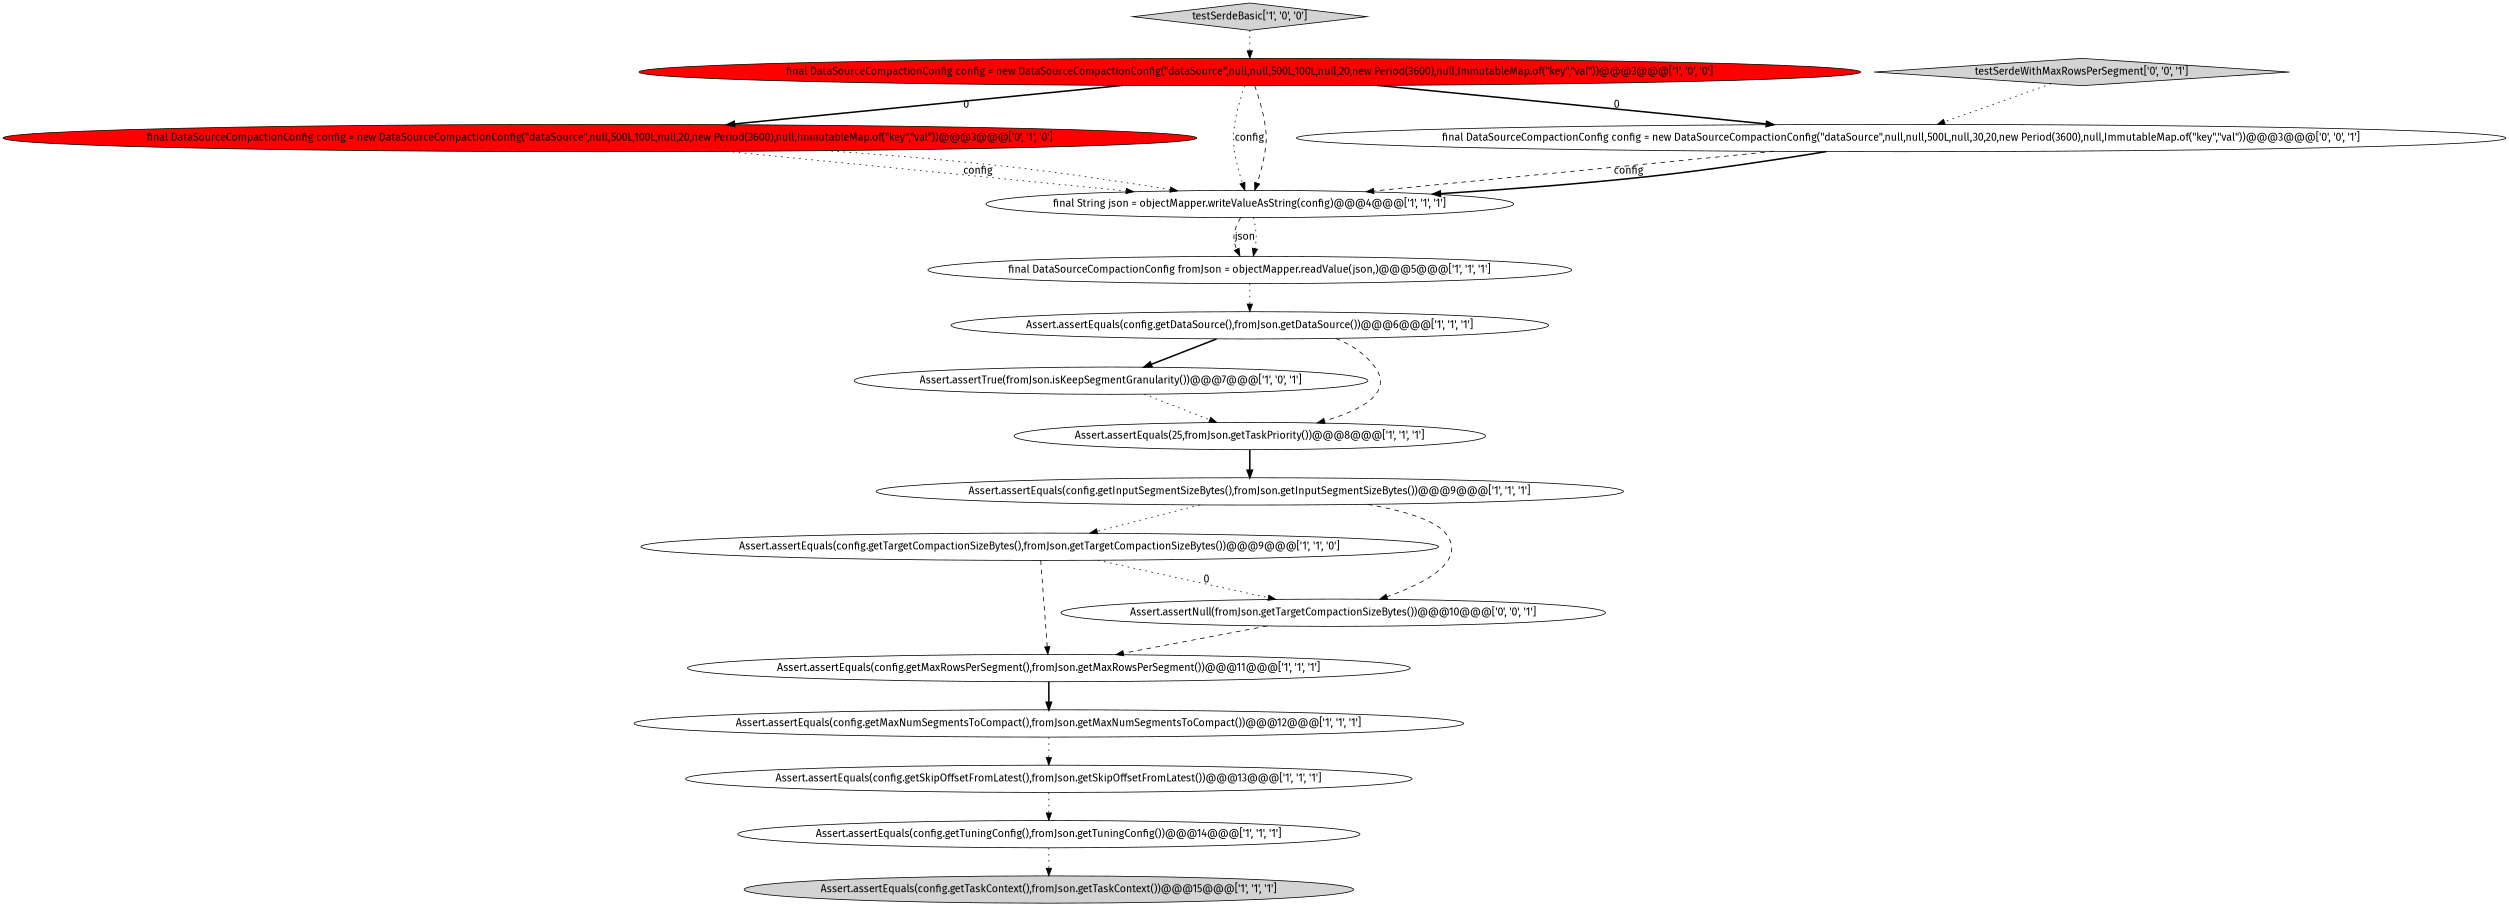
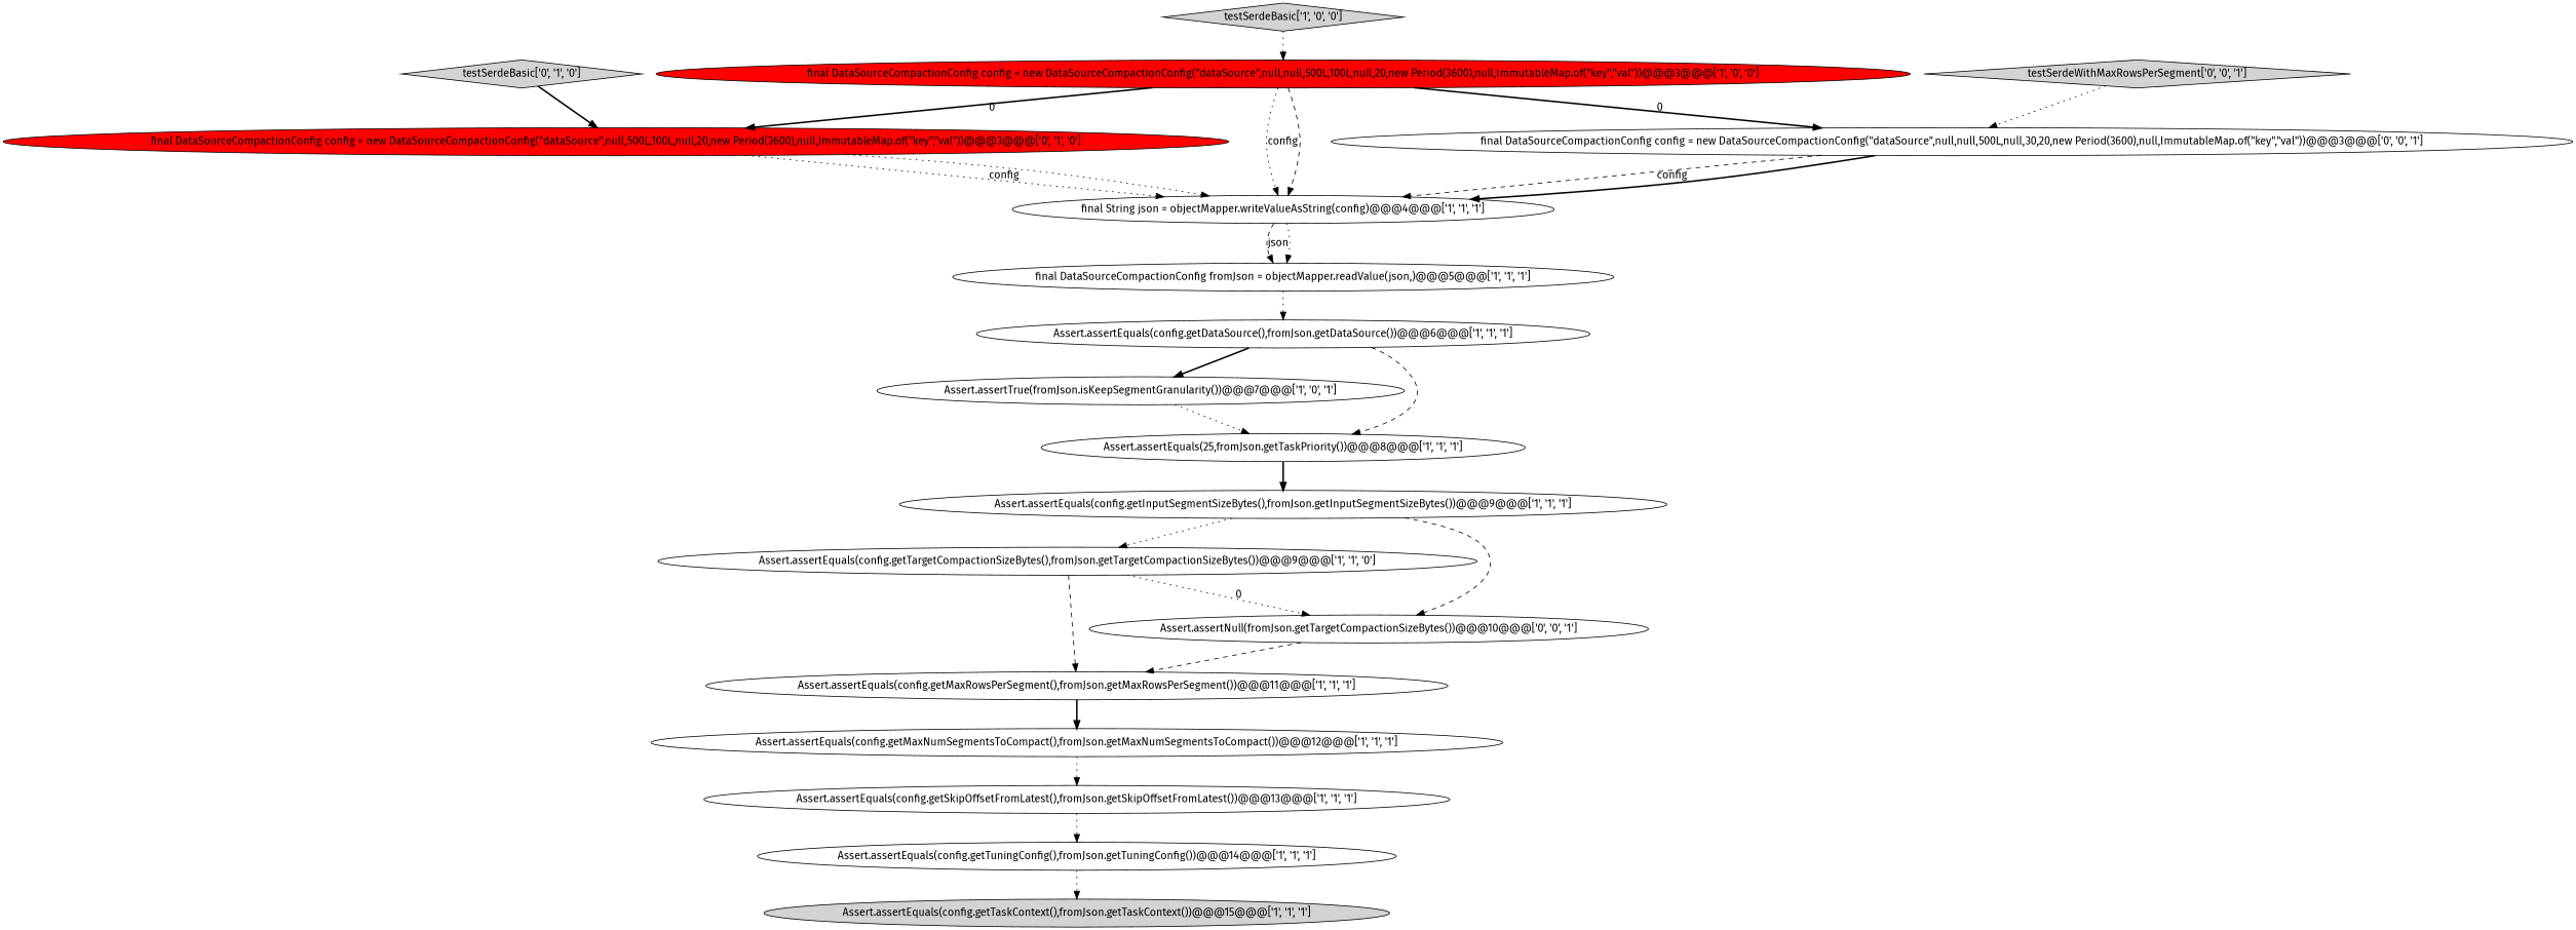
  digraph {
    fontname="Fira Sans"
    node [fillcolor=white shape=ellipse style=filled fontname="Fira Sans"]
    edge [style=dotted fontname="Fira Sans"]
    n1 [label="Assert.assertEquals(25,fromJson.getTaskPriority())@@@8@@@['1', '1', '1']"]
    n2 [label="Assert.assertEquals(config.getInputSegmentSizeBytes(),fromJson.getInputSegmentSizeBytes())@@@9@@@['1', '1', '1']"]
    n3 [label="final String json = objectMapper.writeValueAsString(config)@@@4@@@['1', '1', '1']"]
    n4 [label="final DataSourceCompactionConfig fromJson = objectMapper.readValue(json,)@@@5@@@['1', '1', '1']"]
    n5 [fillcolor=lightgray label="Assert.assertEquals(config.getTaskContext(),fromJson.getTaskContext())@@@15@@@['1', '1', '1']"]
    n6 [label="Assert.assertEquals(config.getMaxNumSegmentsToCompact(),fromJson.getMaxNumSegmentsToCompact())@@@12@@@['1', '1', '1']"]
    n7 [label="Assert.assertEquals(config.getSkipOffsetFromLatest(),fromJson.getSkipOffsetFromLatest())@@@13@@@['1', '1', '1']"]
+   n8 [fillcolor=lightgray label="testSerdeBasic['0', '1', '0']" shape=diamond]
    n9 [fillcolor=red label="final DataSourceCompactionConfig config = new DataSourceCompactionConfig(\"dataSource\",null,500L,100L,null,20,new Period(3600),null,ImmutableMap.of(\"key\",\"val\"))@@@3@@@['0', '1', '0']"]
    n10 [label="Assert.assertEquals(config.getMaxRowsPerSegment(),fromJson.getMaxRowsPerSegment())@@@11@@@['1', '1', '1']"]
    n11 [label="Assert.assertTrue(fromJson.isKeepSegmentGranularity())@@@7@@@['1', '0', '1']"]
    n12 [fillcolor=red label="final DataSourceCompactionConfig config = new DataSourceCompactionConfig(\"dataSource\",null,null,500L,100L,null,20,new Period(3600),null,ImmutableMap.of(\"key\",\"val\"))@@@3@@@['1', '0', '0']"]
    n13 [label="final DataSourceCompactionConfig config = new DataSourceCompactionConfig(\"dataSource\",null,null,500L,null,30,20,new Period(3600),null,ImmutableMap.of(\"key\",\"val\"))@@@3@@@['0', '0', '1']"]
    n14 [label="Assert.assertEquals(config.getDataSource(),fromJson.getDataSource())@@@6@@@['1', '1', '1']"]
    n15 [label="Assert.assertEquals(config.getTuningConfig(),fromJson.getTuningConfig())@@@14@@@['1', '1', '1']"]
    n16 [label="Assert.assertEquals(config.getTargetCompactionSizeBytes(),fromJson.getTargetCompactionSizeBytes())@@@9@@@['1', '1', '0']"]
    n17 [label="Assert.assertNull(fromJson.getTargetCompactionSizeBytes())@@@10@@@['0', '0', '1']"]
    n18 [fillcolor=lightgray label="testSerdeBasic['1', '0', '0']" shape=diamond]
    n19 [fillcolor=lightgray label="testSerdeWithMaxRowsPerSegment['0', '0', '1']" shape=diamond]
    n1 -> n2 [style=bold]
    n2 -> n16
    n2 -> n17 [style=dashed]
    n3 -> n4 [label=json style=dashed]
    n3 -> n4
    n4 -> n14
    n6 -> n7
    n7 -> n15
+   n8 -> n9 [style=bold]
    n9 -> n3 [label=config]
    n9 -> n3
    n10 -> n6 [style=bold]
    n11 -> n1
    n12 -> n3 [label=config]
    n12 -> n3 [style=dashed]
    n12 -> n9 [label=0 style=bold]
    n12 -> n13 [label=0 style=bold]
    n13 -> n3 [label=config style=dashed]
    n13 -> n3 [style=bold]
    n14 -> n1 [style=dashed]
    n14 -> n11 [style=bold]
    n15 -> n5
    n16 -> n10 [style=dashed]
    n16 -> n17 [label=0]
    n17 -> n10 [style=dashed]
    n18 -> n12
    n19 -> n13
  }
